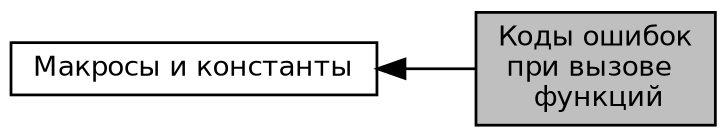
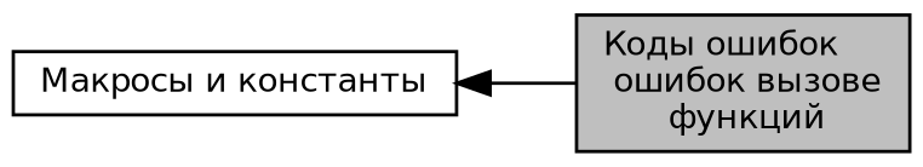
  digraph {
    rankdir=LR
    node [color=black fontname=Helvetica fontsize=10 shape=record style=filled]
-   n1 [fillcolor=grey75 fontcolor=black height=0.2 label="Коды ошибок\l при вызове\l функций" width=0.4]
+   n1 [fillcolor=grey75 fontcolor=black height=0.2 label="Коды ошибок\l ошибок вызове\l функций" width=0.4]
    n2 [fillcolor=white height=0.2 label="Макросы и константы" width=0.4]
    n2 -> n1 [dir=back fontname=Helvetica fontsize=10 labelfontname=Helvetica labelfontsize=10 shape=plaintext style=solid]
  }
